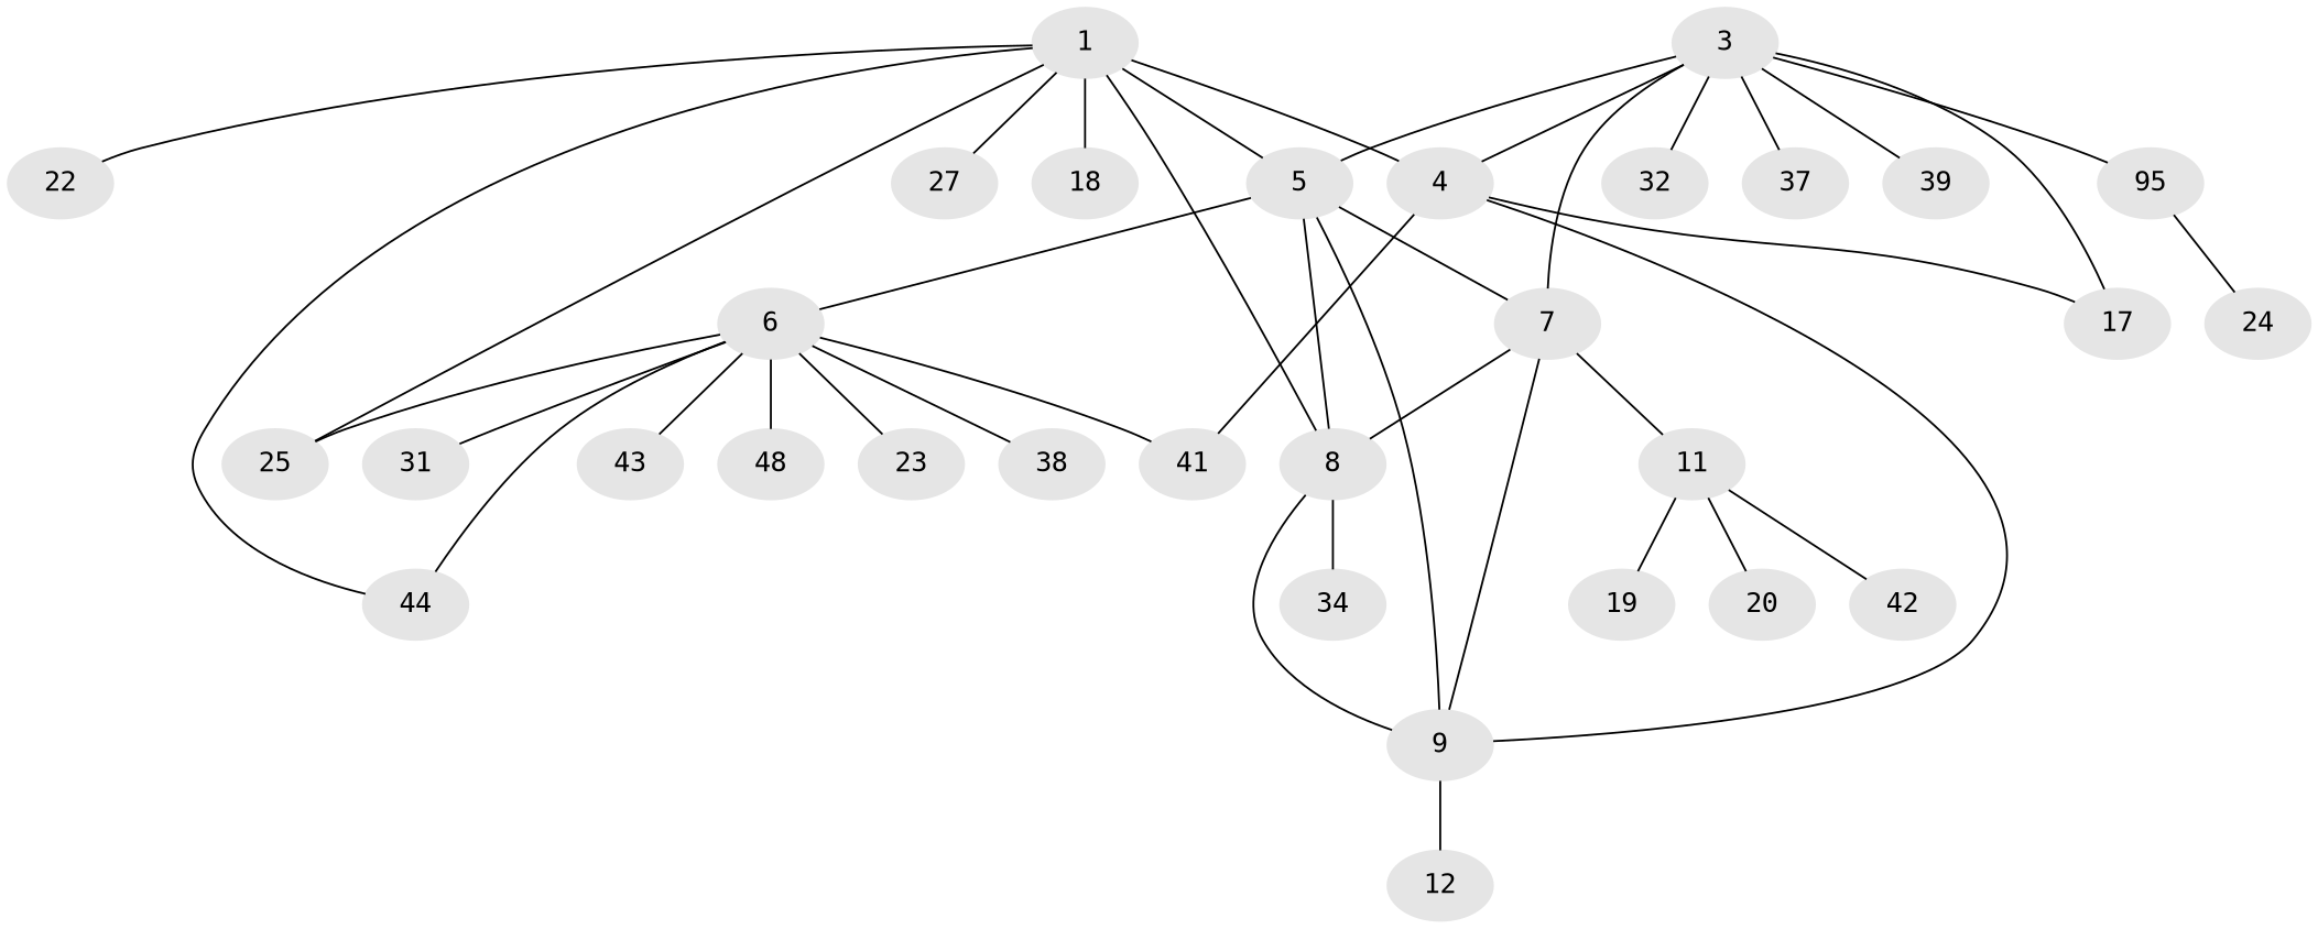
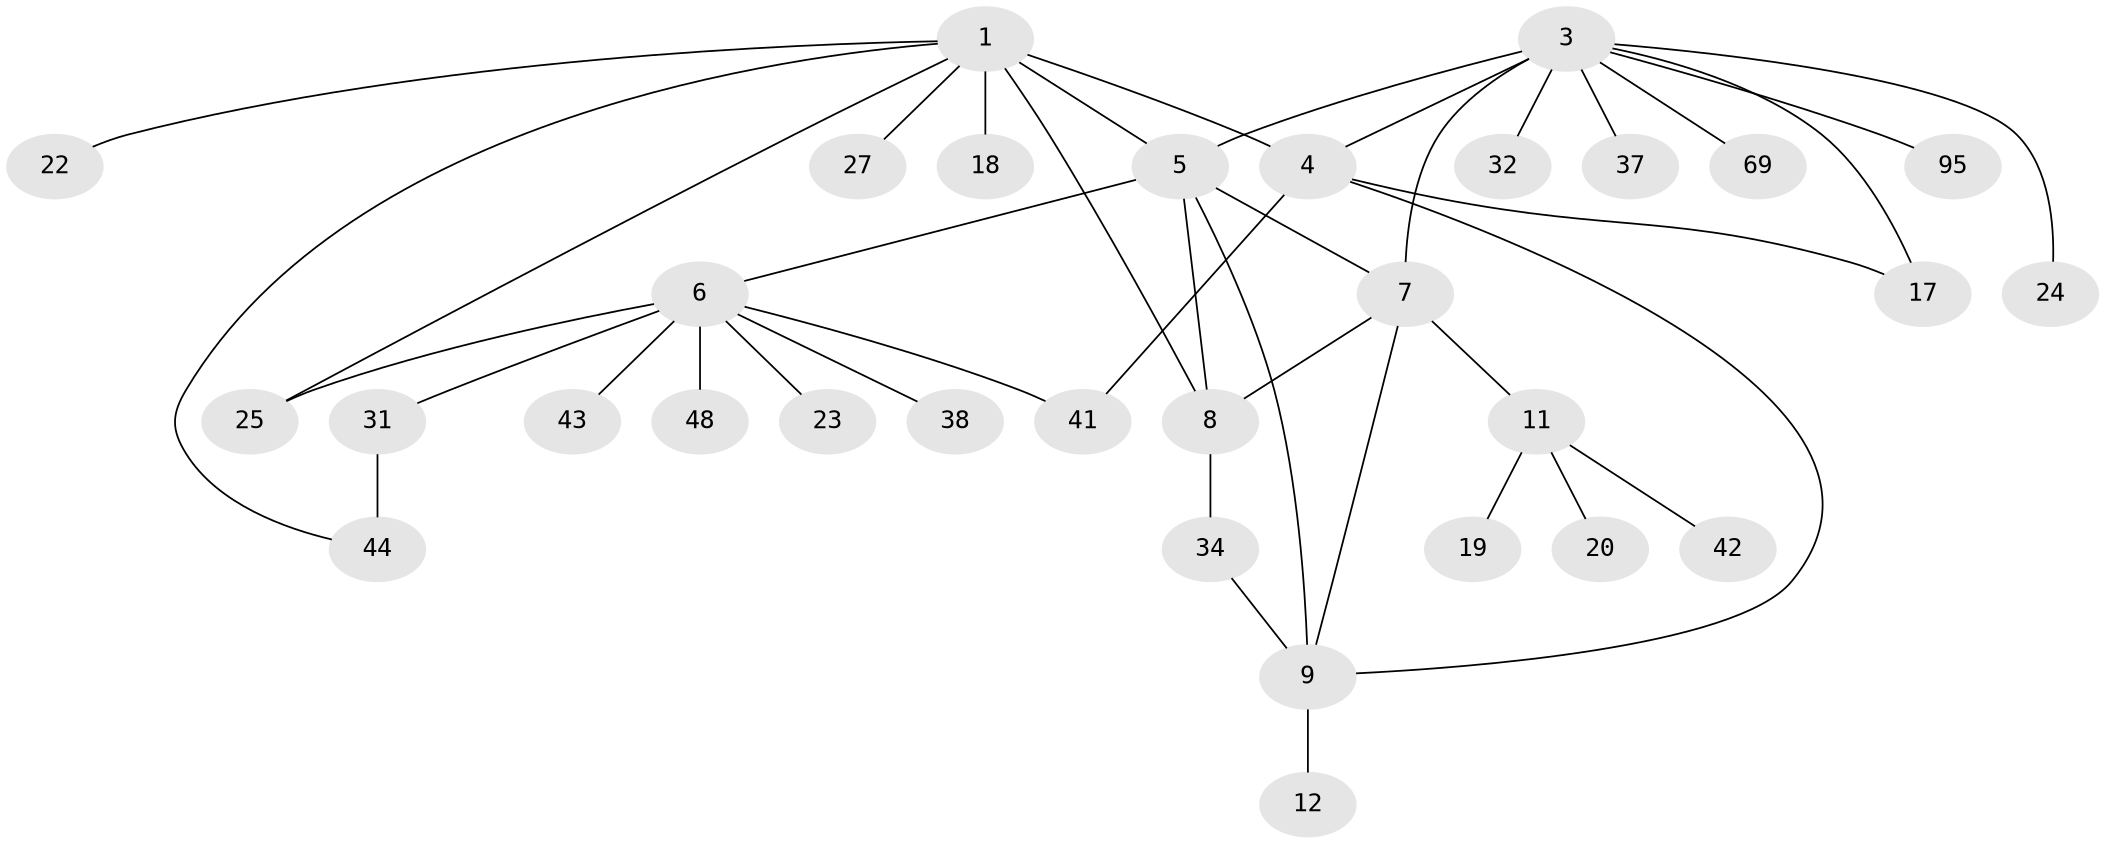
  graph {
    fontname="DejaVu Sans Mono"
    node [color=gray90 fontname="DejaVu Sans Mono" style=filled]
    edge [fontname="DejaVu Sans Mono"]
    1 [super="+2"]
    4 [super="+10"]
    5 [super="+13"]
    8 [super="+30"]
    n5 [label=18 super="+33"]
    22
    25
    27
    44
    17 [super="+29"]
    9 [super="+16"]
    41 [super="+45"]
    7 [super="+18"]
    6 [super="+28"]
    34
    3 [super="+15"]
    24
    32 [super="+36"]
    n19 [label=95]
    37
-   39 [super="+47"]
+   39 [super="+47" label=69]
    11 [super="+21"]
    12
    23 [super="+46"]
    31
    38
    43
    48
    19
    20 [super="+40"]
    42
    1 -- 4 [weight=2]
    1 -- 5
    1 -- 8
    1 -- n5
    1 -- 22
    1 -- 25
    1 -- 27
    1 -- 44
    4 -- 17
    4 -- 9
    4 -- 41
    5 -- 8
    5 -- 9
    5 -- 7
    5 -- 6
-   8 -- 9
+   34 -- 9
    8 -- 34
    9 -- 12
    7 -- 8
    7 -- 9
    7 -- 11
    6 -- 25
-   6 -- 44
+   31 -- 44
    6 -- 41
    6 -- 23
    6 -- 31
    6 -- 38
    6 -- 43
    6 -- 48
    3 -- 4 [weight=2]
    3 -- 5
    3 -- 17
    3 -- 7
-   n19 -- 24
+   3 -- 24
    3 -- 32
    3 -- n19
    3 -- 37
    3 -- 39
    11 -- 19
    11 -- 20
    11 -- 42
  }
